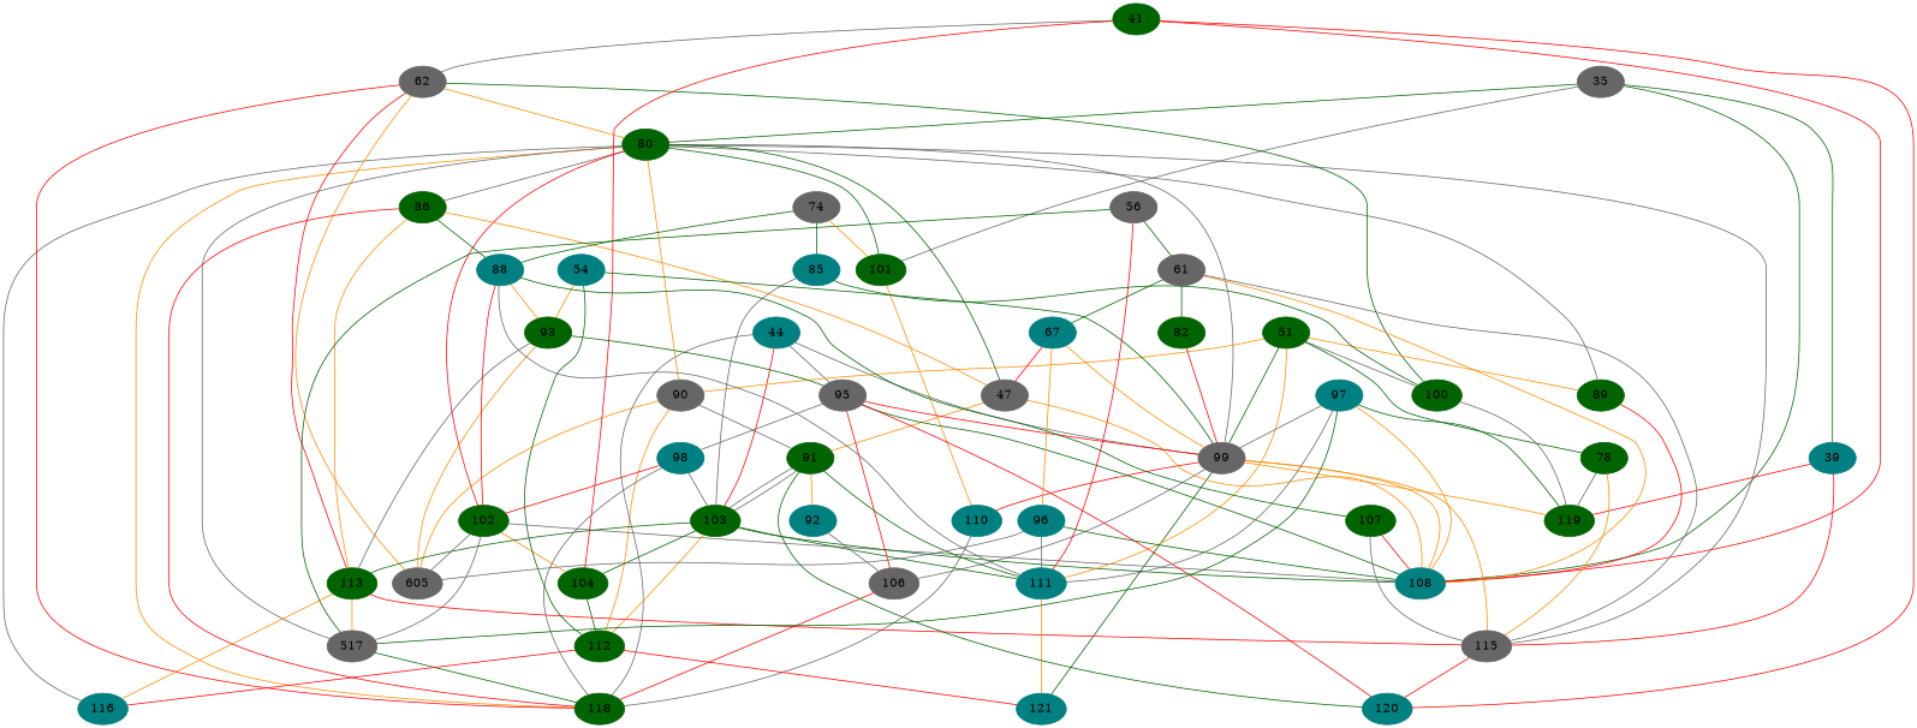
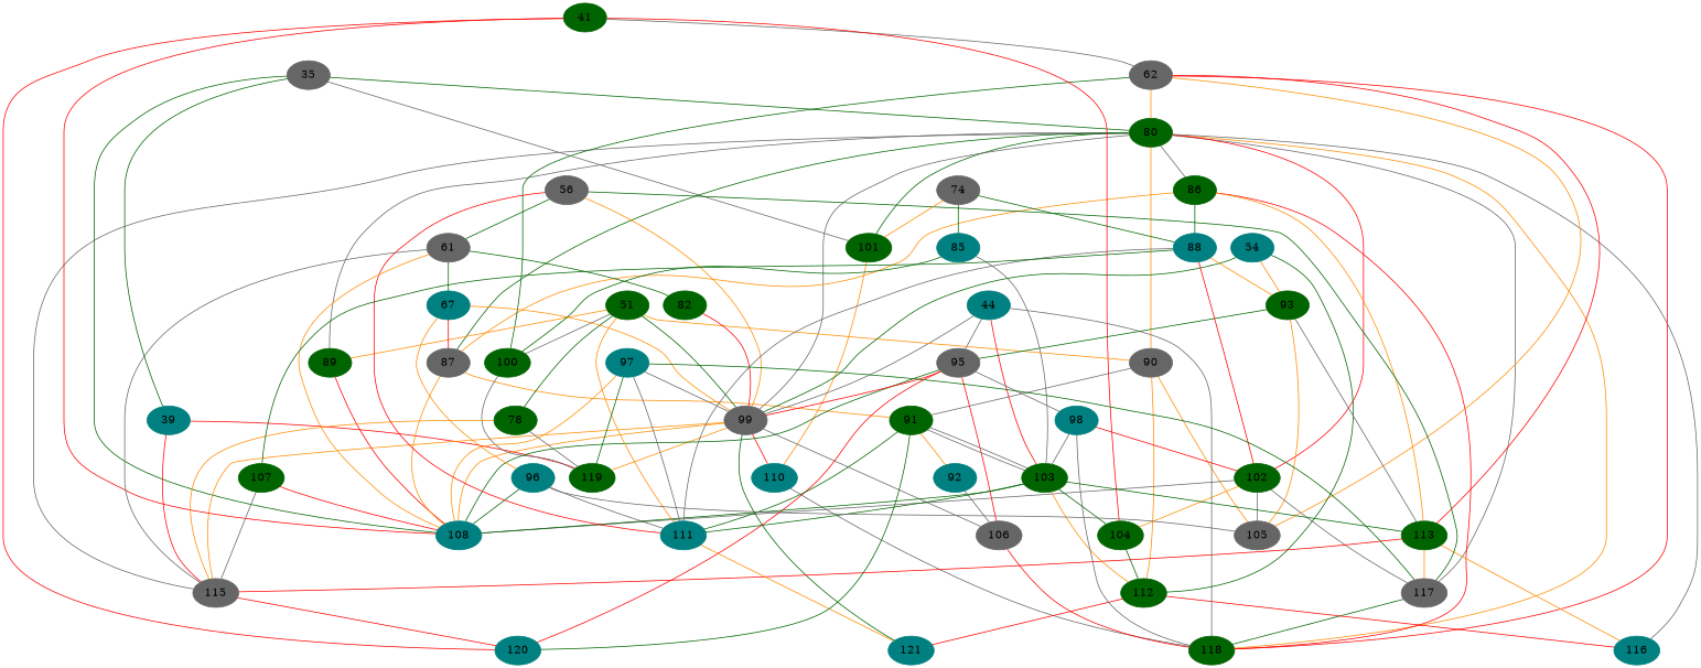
  graph {
    node [color=darkgreen style=filled]
    edge [color=gray40]
    35 [color=gray40 super="+31"]
    39 [color=teal]
    80 [super="+1+19+77"]
    101 [super="+47"]
    108 [color=teal super="+76+79"]
    115 [color=gray40 super="+69+114"]
    119
    99 [color=gray40 super="+20+55"]
    118 [super="+58+24+81"]
    89
    90 [color=gray40 super="+46+72+75"]
-   117 [color=gray40 super="+109" label=517]
-   87 [color=gray40 label=47]
+   117 [color=gray40 super="+109"]
+   87 [color=gray40]
    86 [super="+18"]
    102 [super="+64+84"]
    116 [color=teal super="+83"]
    110 [color=teal super="+94"]
    106 [color=gray40]
    120 [color=teal super="+42"]
    62 [color=gray40 super="+23"]
    100 [super="+6"]
-   105 [color=gray40 super="+49" label=605]
+   105 [color=gray40 super="+49"]
    113 [super="+45+70"]
    41
    104
    112 [super="+40"]
    44 [color=teal super="+2+15+36"]
    95 [color=gray40 super="+52"]
    103 [super="+29+68"]
    98 [color=teal super="+32"]
    121 [color=teal]
    111 [color=teal super="+57+59"]
    51 [super="+11"]
    78
    91 [super="+10"]
    54 [color=teal super="+38"]
    93 [super="+14"]
    56 [color=gray40 super="+30"]
    61 [color=gray40]
    67 [color=teal super="+63"]
    82
    96 [color=teal super="+53"]
    74 [color=gray40 super="+27"]
    85 [color=teal]
    88 [color=teal super="+65"]
    107
    92 [color=teal]
    97 [color=teal super="+48"]
    35 -- 39 [color=darkgreen]
    35 -- 80 [color=darkgreen]
    35 -- 101
    35 -- 108 [color=darkgreen]
    39 -- 115 [color=red]
    39 -- 119 [color=red]
    80 -- 101 [color=darkgreen]
    80 -- 115 [weight=2]
    80 -- 99
    80 -- 118 [color=darkorange]
    80 -- 89 [weight=2]
    80 -- 90 [color=darkorange weight=3]
    80 -- 117 [weight=3]
    80 -- 87 [color=darkgreen]
    80 -- 86
    80 -- 102 [color=red weight=3]
    80 -- 116
    101 -- 110 [color=darkorange]
    115 -- 120 [color=red weight=2]
    99 -- 108 [color=darkorange weight=2]
    99 -- 115 [color=darkorange]
    99 -- 119 [color=darkorange]
    99 -- 110 [color=red weight=3]
    99 -- 106
    99 -- 121 [color=darkgreen]
    89 -- 108 [color=red]
    90 -- 105 [color=darkorange]
    90 -- 112 [color=darkorange weight=2]
    90 -- 91
    117 -- 118 [color=darkgreen]
    87 -- 108 [color=darkorange]
    87 -- 91 [color=darkorange]
    86 -- 118 [color=red]
    86 -- 87 [color=darkorange weight=2]
    86 -- 113 [color=darkorange]
    86 -- 88 [color=darkgreen]
    102 -- 108
    102 -- 117
    102 -- 105
    102 -- 104 [color=darkorange]
    110 -- 118
    106 -- 118 [color=red]
    62 -- 80 [color=darkorange weight=2]
    62 -- 118 [color=red]
    62 -- 100 [color=darkgreen weight=2]
    62 -- 105 [color=darkorange]
    62 -- 113 [color=red]
    100 -- 119
    113 -- 115 [color=red weight=2]
    113 -- 117 [color=darkorange]
    113 -- 116 [color=darkorange]
    41 -- 108 [color=red]
    41 -- 120 [color=red]
    41 -- 62
    41 -- 104 [color=red]
    104 -- 112 [color=darkgreen weight=2]
    112 -- 116 [color=red]
    112 -- 121 [color=red]
    44 -- 99
    44 -- 118 [weight=3]
    44 -- 95 [weight=2]
    44 -- 103 [color=red weight=3]
    95 -- 108 [color=darkgreen]
    95 -- 99 [color=red]
    95 -- 106 [color=red weight=2]
    95 -- 120 [color=red weight=2]
    95 -- 98
    103 -- 108 [color=darkgreen]
    103 -- 113 [color=darkgreen]
    103 -- 104 [color=darkgreen]
    103 -- 112 [color=darkorange]
    103 -- 111 [color=darkgreen]
    98 -- 118
    98 -- 102 [color=red weight=2]
    98 -- 103
    111 -- 121 [color=darkorange]
    51 -- 99 [color=darkgreen]
    51 -- 89 [color=darkorange weight=2]
    51 -- 90 [color=darkorange]
    51 -- 100
    51 -- 111 [color=darkorange]
    51 -- 78 [color=darkgreen]
    78 -- 115 [color=darkorange]
    78 -- 119
    91 -- 120 [color=darkgreen]
    91 -- 103
    91 -- 103
    91 -- 111 [color=darkgreen weight=2]
    91 -- 92 [color=darkorange]
    54 -- 99 [color=darkgreen weight=3]
    54 -- 112 [color=darkgreen]
    54 -- 93 [color=darkorange]
    93 -- 105 [color=darkorange]
    93 -- 113 [weight=2]
    93 -- 95 [color=darkgreen]
+   56 -- 99 [color=darkorange]
    56 -- 117 [color=darkgreen]
    56 -- 111 [color=red weight=2]
    56 -- 61 [color=darkgreen]
    61 -- 108 [color=darkorange]
    61 -- 115
    61 -- 67 [color=darkgreen]
    61 -- 82 [color=darkgreen]
    67 -- 99 [color=darkorange weight=2]
    67 -- 87 [color=red]
    67 -- 96 [color=darkorange weight=2]
    82 -- 99 [color=red]
    96 -- 108 [color=darkgreen weight=3]
    96 -- 105
    96 -- 111
    74 -- 101 [color=darkorange weight=2]
    74 -- 85 [color=darkgreen weight=2]
    74 -- 88 [color=darkgreen]
    85 -- 100 [color=darkgreen]
    85 -- 103
    88 -- 102 [color=red]
    88 -- 111 [weight=2]
    88 -- 93 [color=darkorange]
    88 -- 107 [color=darkgreen]
    107 -- 108 [color=red]
    107 -- 115
    92 -- 106
    97 -- 108 [color=darkorange]
    97 -- 119 [color=darkgreen weight=2]
    97 -- 99
    97 -- 117 [color=darkgreen weight=2]
    97 -- 111 [weight=2]
  }
